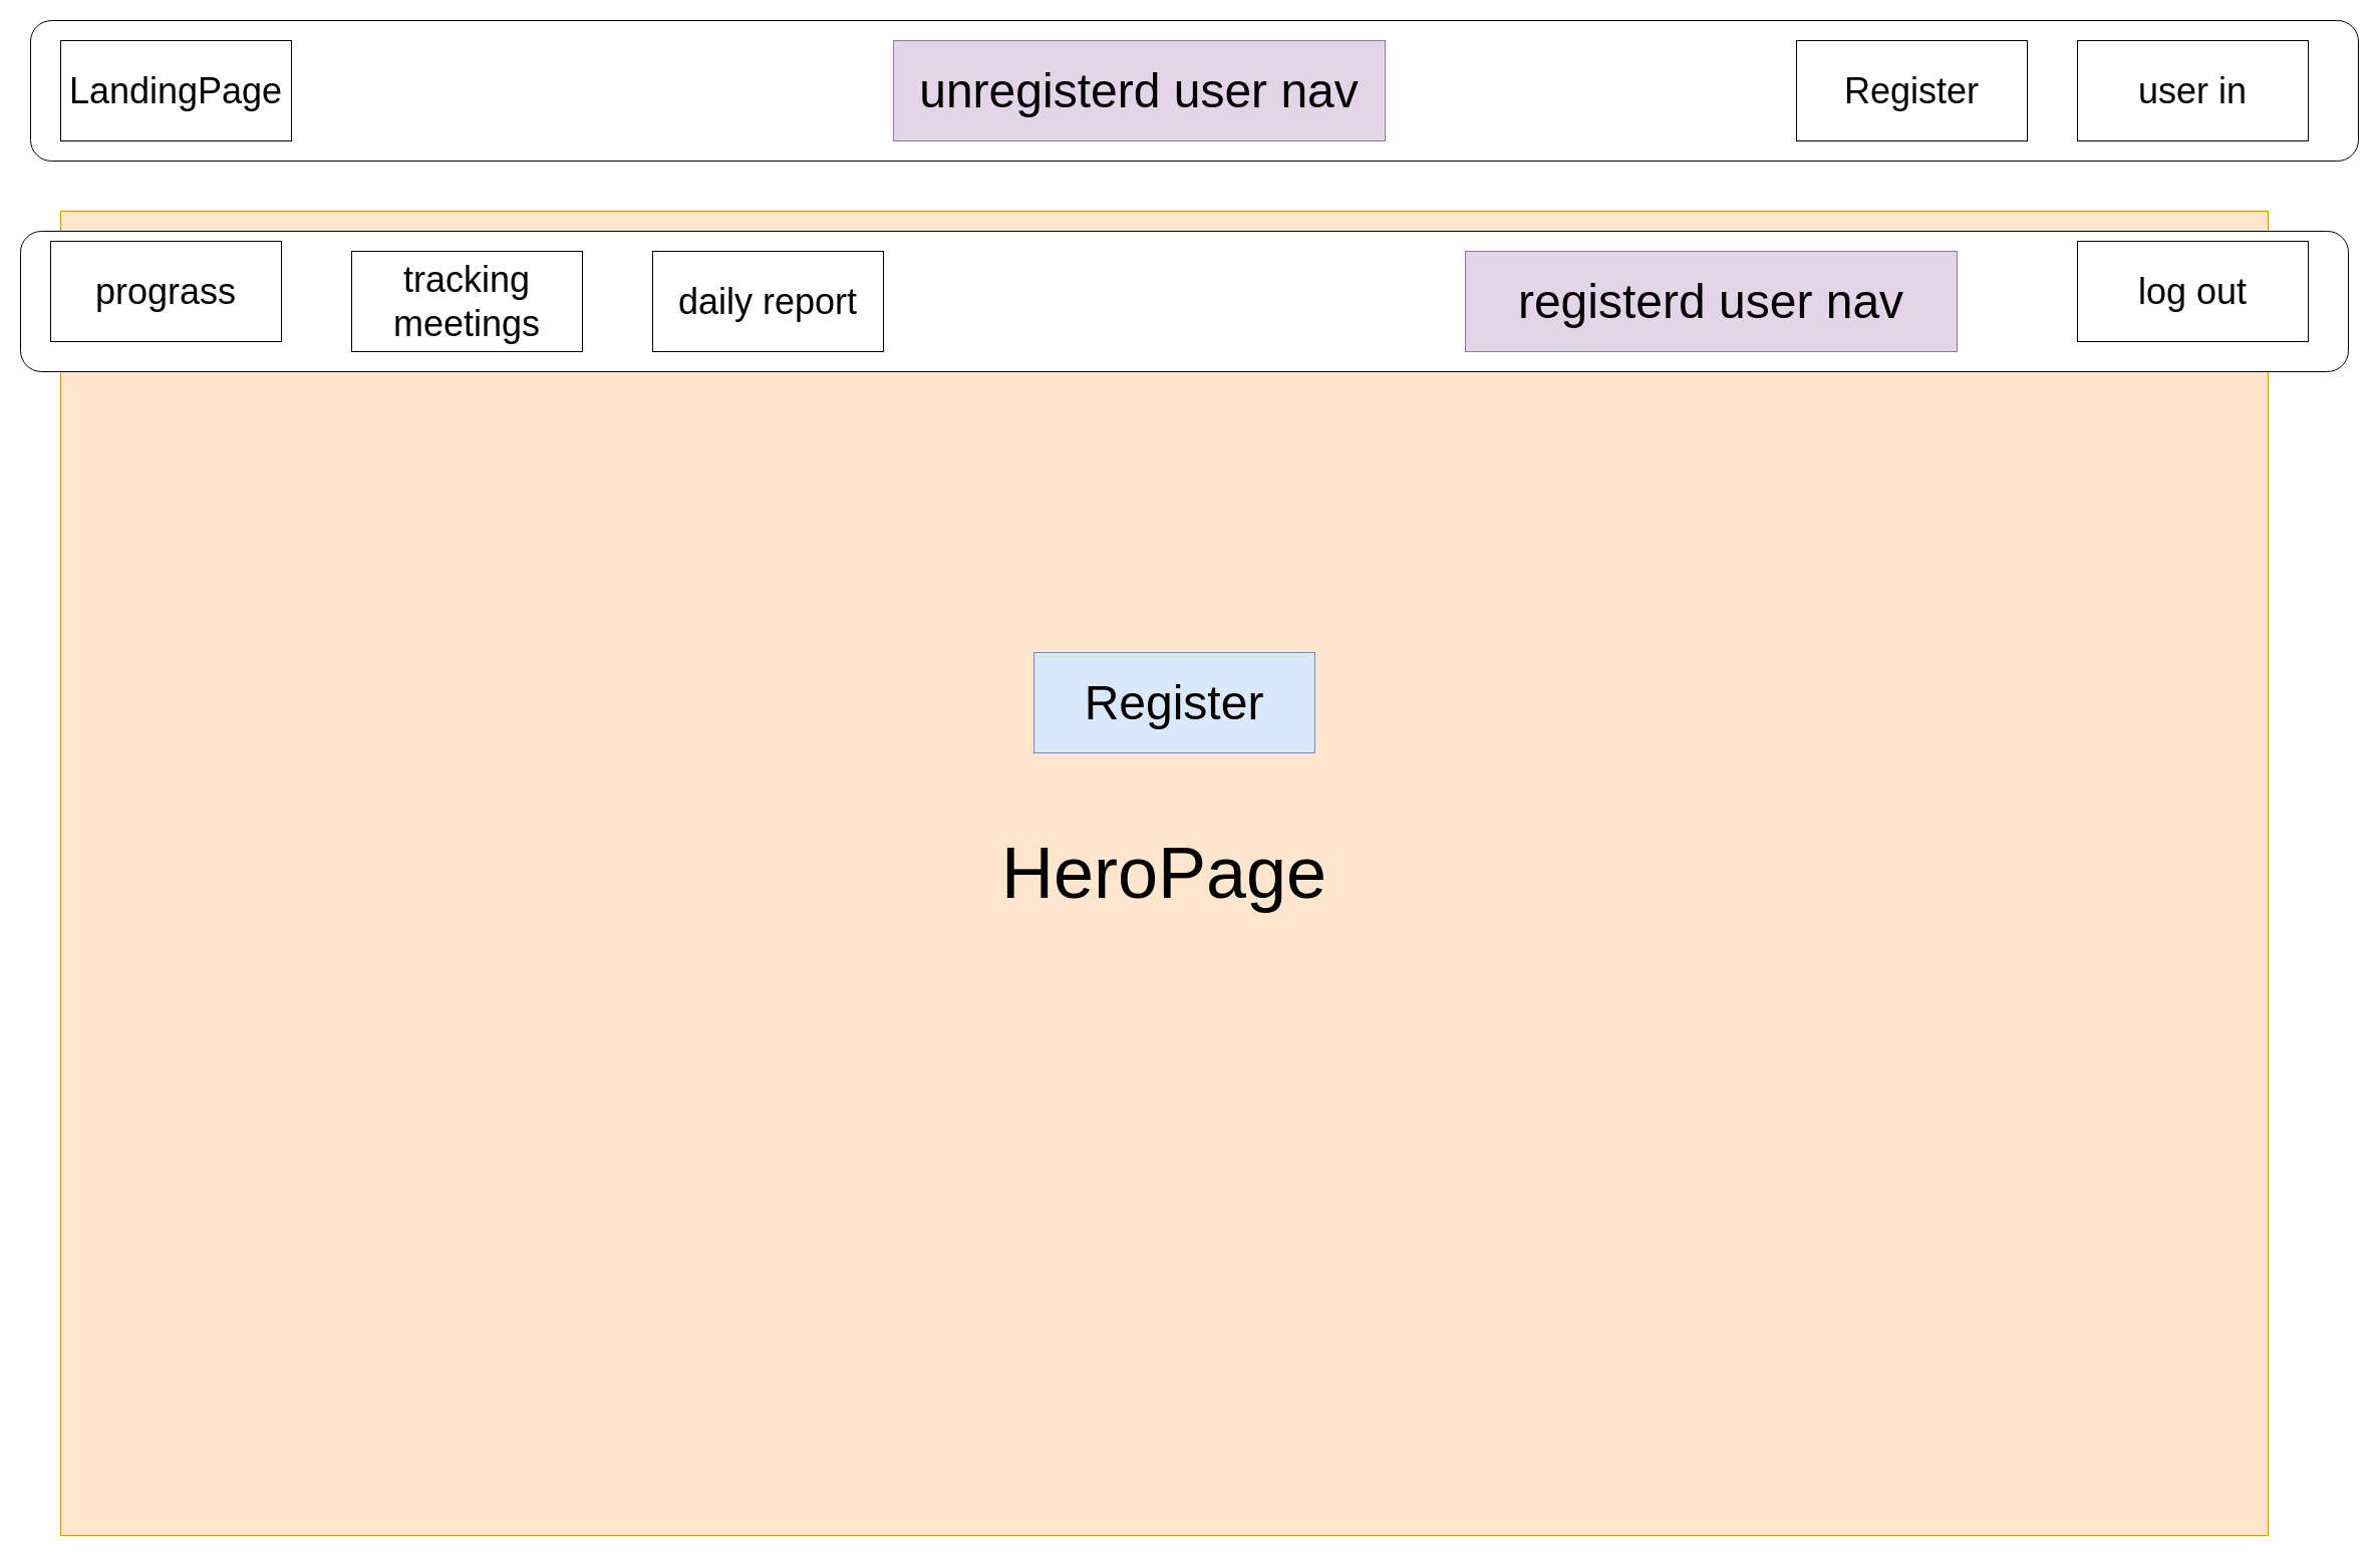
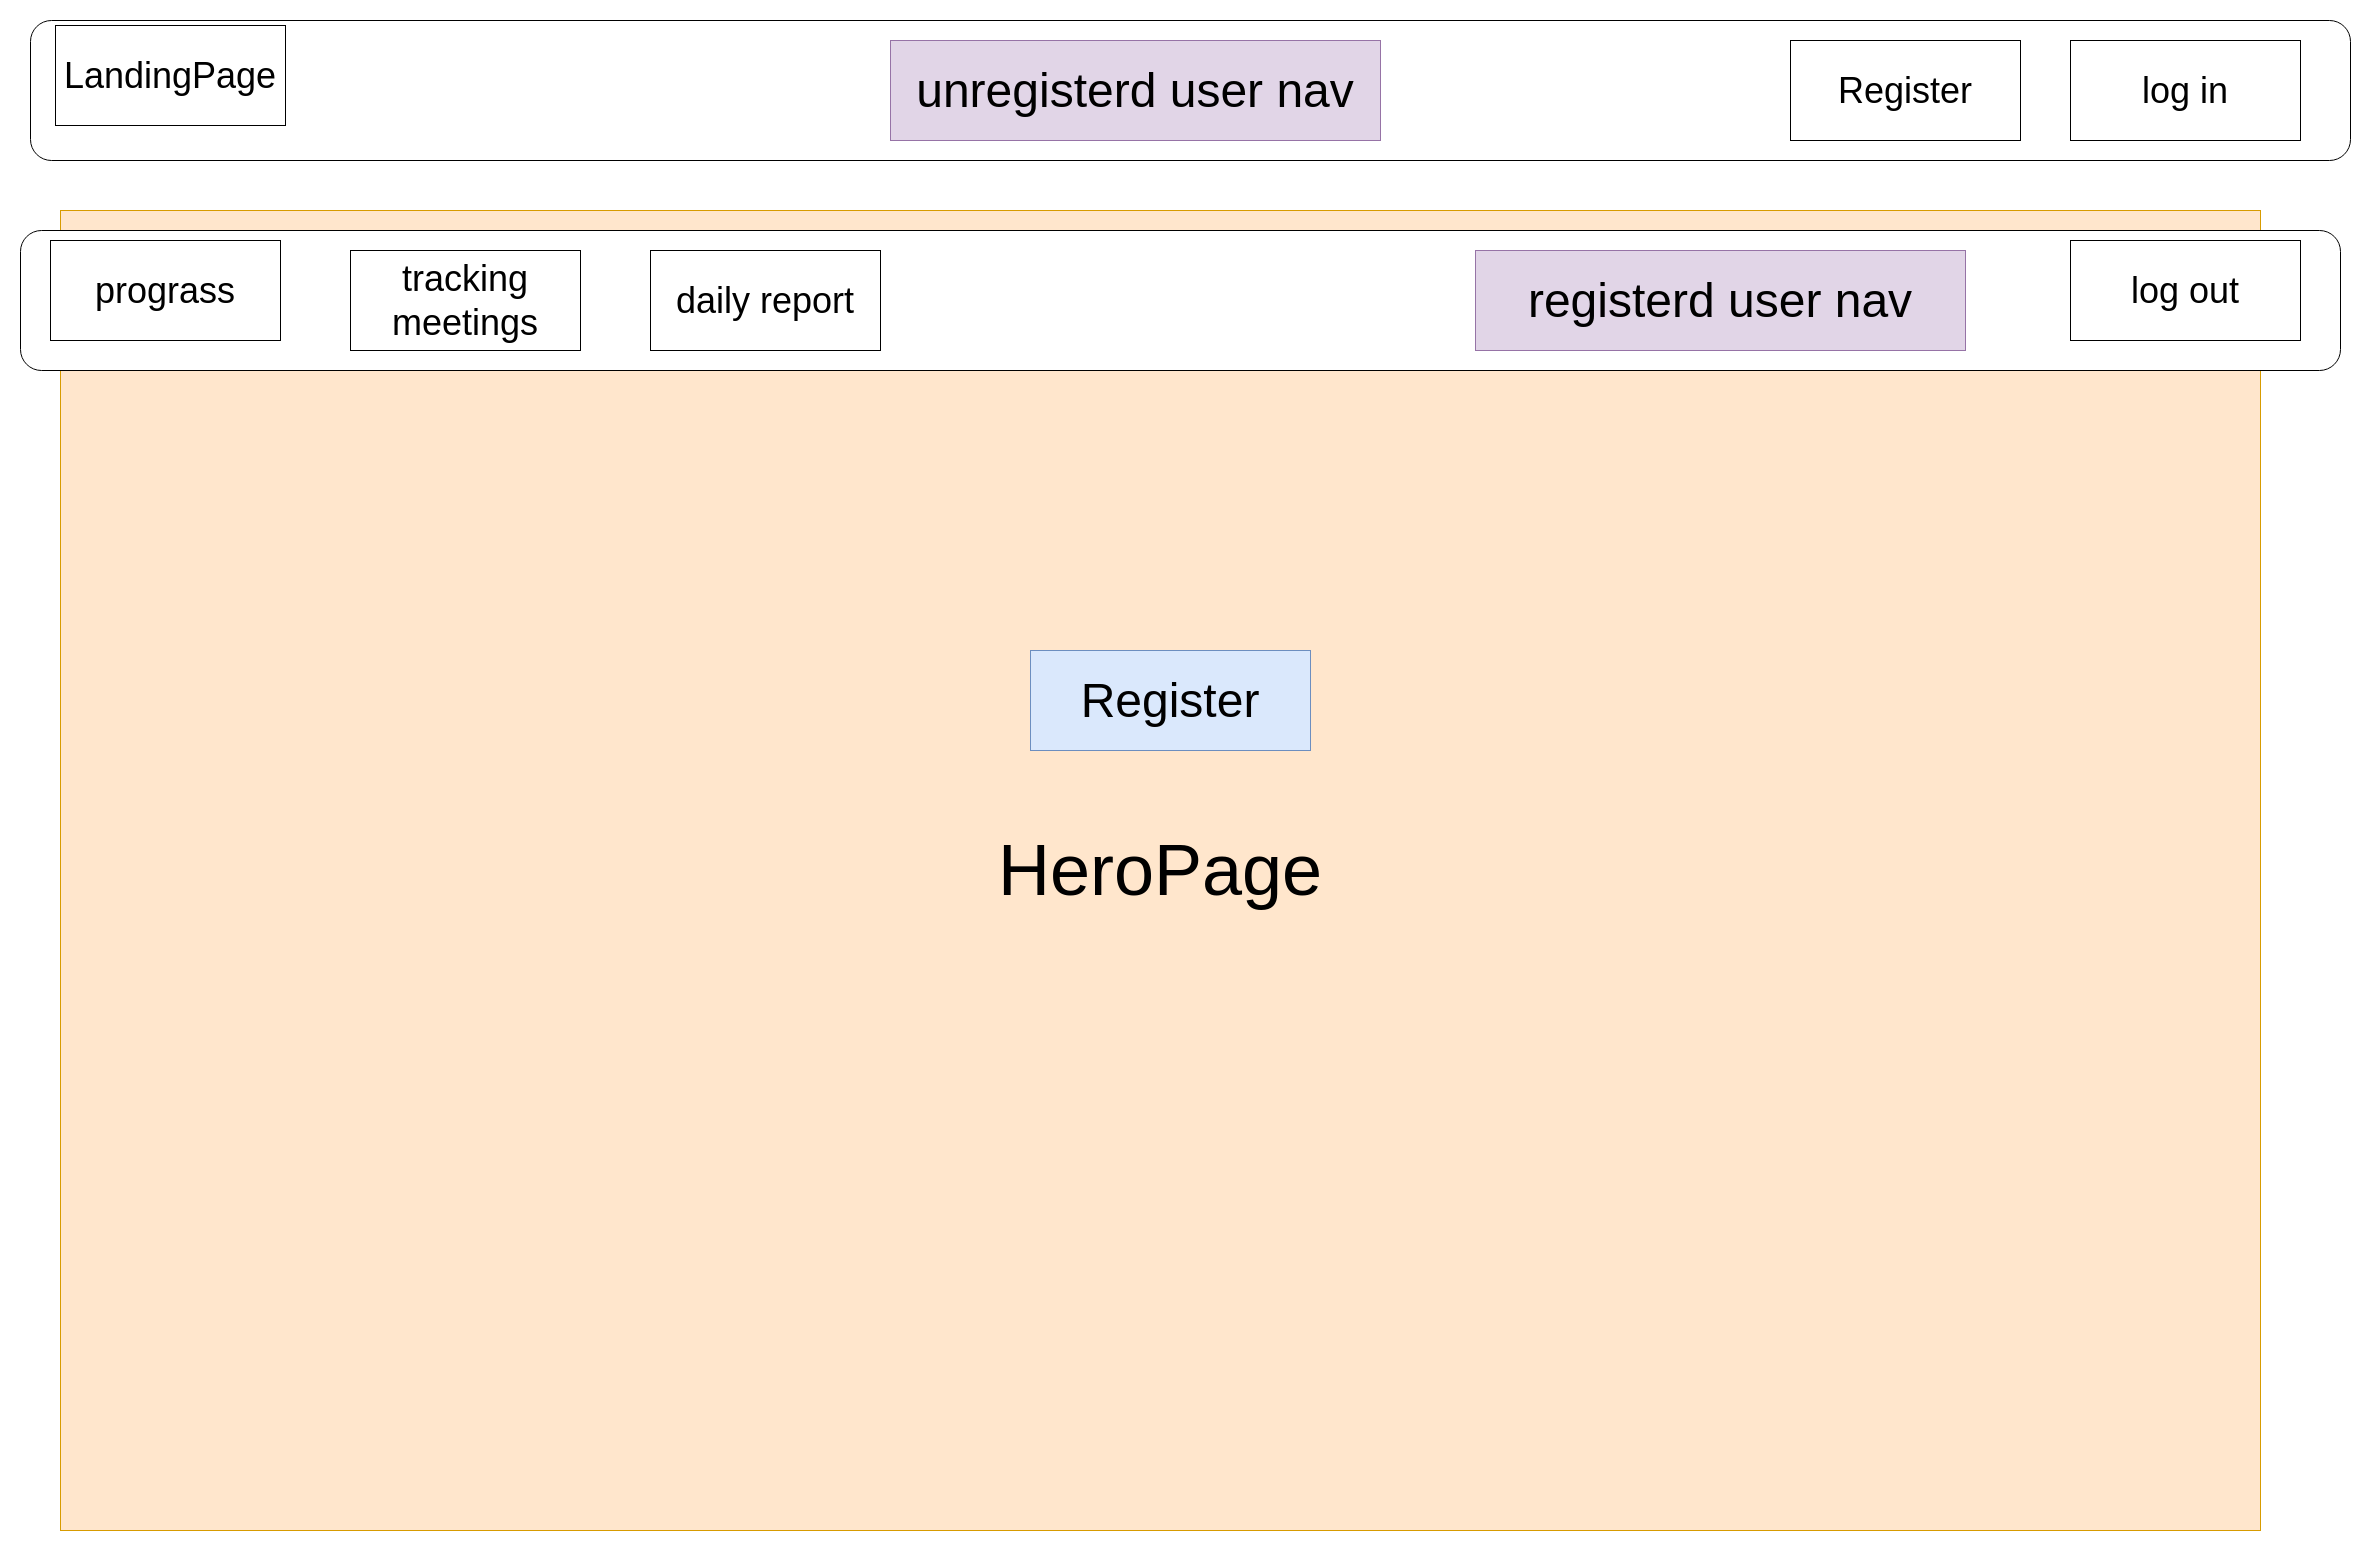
  <mxCell id="0" />
  <mxCell id="1" parent="0" />
  <mxCell id="2" value="" style="rounded=1;whiteSpace=wrap;html=1;" parent="1" vertex="1"><mxGeometry x="30" y="20" width="2320" height="140" as="geometry" /></mxCell>
- <mxCell id="3" value="&lt;font style=&quot;font-size: 36px&quot;&gt;user in&lt;/font&gt;" style="rounded=0;whiteSpace=wrap;html=1;" parent="1" vertex="1"><mxGeometry x="2070" y="40" width="230" height="100" as="geometry" /></mxCell>
+ <mxCell id="3" value="&lt;font style=&quot;font-size: 36px&quot;&gt;log in&lt;/font&gt;" style="rounded=0;whiteSpace=wrap;html=1;" parent="1" vertex="1"><mxGeometry x="2070" y="40" width="230" height="100" as="geometry" /></mxCell>
  <mxCell id="4" value="&lt;span style=&quot;font-size: 72px&quot;&gt;HeroPage&lt;/span&gt;" style="rounded=0;whiteSpace=wrap;html=1;fillColor=#ffe6cc;strokeColor=#d79b00;" parent="1" vertex="1"><mxGeometry x="60" y="210" width="2200" height="1320" as="geometry" /></mxCell>
  <mxCell id="5" value="&lt;span style=&quot;font-size: 48px&quot;&gt;Register&lt;/span&gt;" style="rounded=0;whiteSpace=wrap;html=1;fillColor=#dae8fc;strokeColor=#6c8ebf;" parent="1" vertex="1"><mxGeometry x="1030" y="650" width="280" height="100" as="geometry" /></mxCell>
  <mxCell id="6" value="&lt;font style=&quot;font-size: 36px&quot;&gt;Prograss&lt;/font&gt;" style="rounded=0;whiteSpace=wrap;html=1;" parent="1" vertex="1"><mxGeometry x="630" y="240" width="230" height="100" as="geometry" /></mxCell>
  <mxCell id="7" value="&lt;font style=&quot;font-size: 36px&quot;&gt;Register&lt;/font&gt;" style="rounded=0;whiteSpace=wrap;html=1;" parent="1" vertex="1"><mxGeometry x="1790" y="40" width="230" height="100" as="geometry" /></mxCell>
- <mxCell id="8" value="&lt;font style=&quot;font-size: 36px&quot;&gt;LandingPage&lt;/font&gt;" style="rounded=0;whiteSpace=wrap;html=1;" parent="1" vertex="1"><mxGeometry x="60" y="40" width="230" height="100" as="geometry" /></mxCell>
+ <mxCell id="8" value="&lt;font style=&quot;font-size: 36px&quot;&gt;LandingPage&lt;/font&gt;" style="rounded=0;whiteSpace=wrap;html=1;" parent="1" vertex="1"><mxGeometry x="55" y="25" width="230" height="100" as="geometry" /></mxCell>
  <mxCell id="9" value="" style="rounded=1;whiteSpace=wrap;html=1;" parent="1" vertex="1"><mxGeometry y="230" width="2320" height="140" as="geometry" x="20" /></mxCell>
  <mxCell id="10" value="&lt;span style=&quot;font-size: 48px&quot;&gt;unregisterd user nav&lt;/span&gt;" style="rounded=0;whiteSpace=wrap;html=1;fillColor=#e1d5e7;strokeColor=#9673a6;" parent="1" vertex="1"><mxGeometry x="890" y="40" width="490" height="100" as="geometry" /></mxCell>
- <mxCell id="11" value="&lt;span style=&quot;font-size: 48px&quot;&gt;registerd user nav&lt;/span&gt;" style="rounded=0;whiteSpace=wrap;html=1;fillColor=#e1d5e7;strokeColor=#9673a6;" parent="1" vertex="1"><mxGeometry x="1460" y="250" width="490" height="100" as="geometry" /></mxCell>
+ <mxCell id="11" value="&lt;span style=&quot;font-size: 48px&quot;&gt;registerd user nav&lt;/span&gt;" style="rounded=0;whiteSpace=wrap;html=1;fillColor=#e1d5e7;strokeColor=#9673a6;" parent="1" vertex="1"><mxGeometry x="1475" y="250" width="490" height="100" as="geometry" /></mxCell>
  <mxCell id="12" value="&lt;font style=&quot;font-size: 36px&quot;&gt;log out&lt;/font&gt;" style="rounded=0;whiteSpace=wrap;html=1;" parent="1" vertex="1"><mxGeometry x="2070" y="240" width="230" height="100" as="geometry" /></mxCell>
  <mxCell id="13" value="&lt;font style=&quot;font-size: 36px&quot;&gt;tracking meetings&lt;/font&gt;" style="rounded=0;whiteSpace=wrap;html=1;" parent="1" vertex="1"><mxGeometry x="350" y="250" width="230" height="100" as="geometry" /></mxCell>
  <mxCell id="14" value="&lt;span style=&quot;font-size: 36px&quot;&gt;prograss&lt;/span&gt;" style="rounded=0;whiteSpace=wrap;html=1;" parent="1" vertex="1"><mxGeometry x="50" y="240" width="230" height="100" as="geometry" /></mxCell>
  <mxCell id="15" value="&lt;font style=&quot;font-size: 36px&quot;&gt;daily report&lt;/font&gt;" style="rounded=0;whiteSpace=wrap;html=1;" parent="1" vertex="1"><mxGeometry x="650" y="250" width="230" height="100" as="geometry" /></mxCell>
